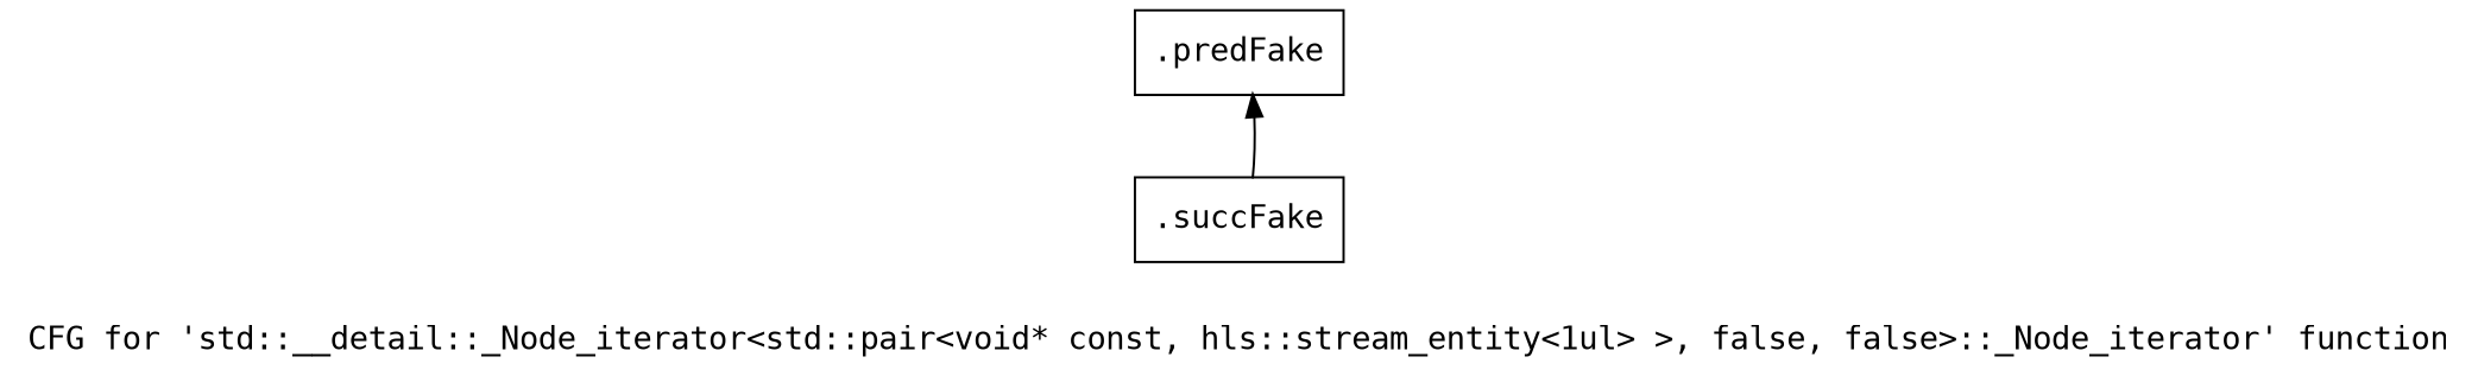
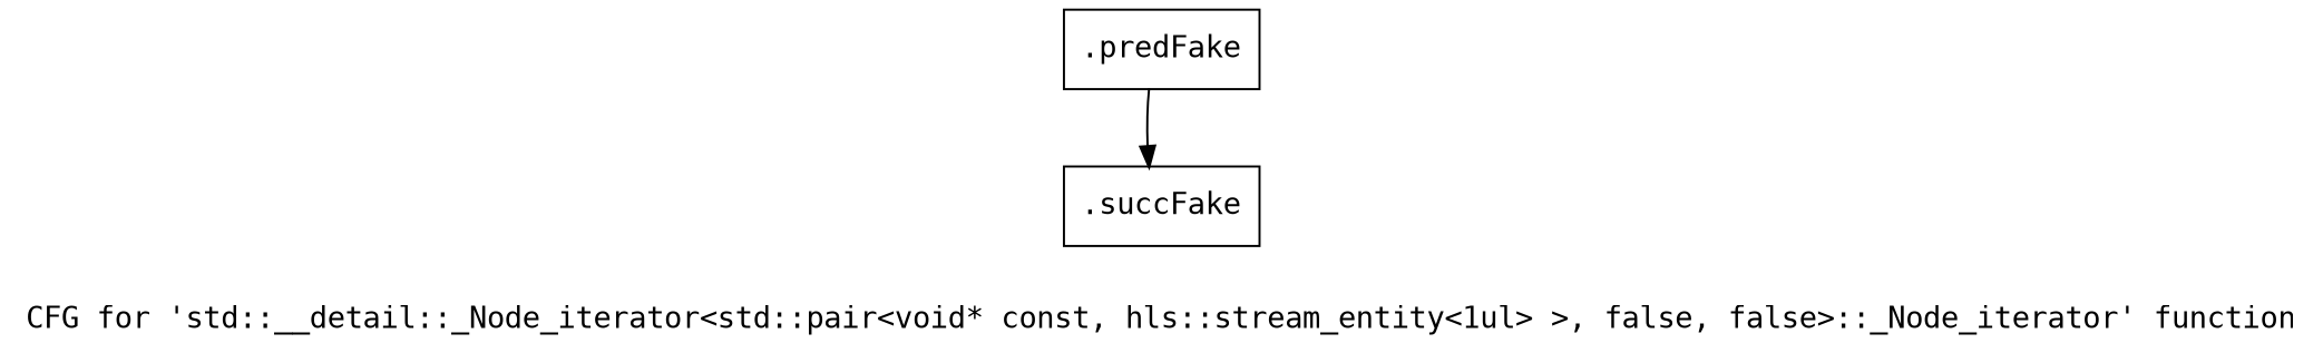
  digraph {
    label="CFG for 'std::__detail::_Node_iterator\<std::pair\<void* const, hls::stream_entity\<1ul\> \>, false, false\>::_Node_iterator' function"
    fontname="DejaVu Sans Mono"
    node [shape=record fontname="DejaVu Sans Mono"]
    n1 [label="{.predFake}"]
    n2 [filename="/home/akhilkushe/Xilinx/Vitis_HLS/2021.2/tps/lnx64/gcc-6.2.0/lib/gcc/x86_64-pc-linux-gnu/6.2.0/../../../../include/c++/6.2.0/bits/hashtable_policy.h" label="{.succFake}" linenumber=354]
-   n2 -> n1 [execusionnum=1 filename="/home/akhilkushe/Xilinx/Vitis_HLS/2021.2/tps/lnx64/gcc-6.2.0/lib/gcc/x86_64-pc-linux-gnu/6.2.0/../../../../include/c++/6.2.0/bits/hashtable_policy.h" fontname="DejaVu Sans Mono"]
+   n1 -> n2 [execusionnum=1 filename="/home/akhilkushe/Xilinx/Vitis_HLS/2021.2/tps/lnx64/gcc-6.2.0/lib/gcc/x86_64-pc-linux-gnu/6.2.0/../../../../include/c++/6.2.0/bits/hashtable_policy.h" fontname="DejaVu Sans Mono"]
  }
